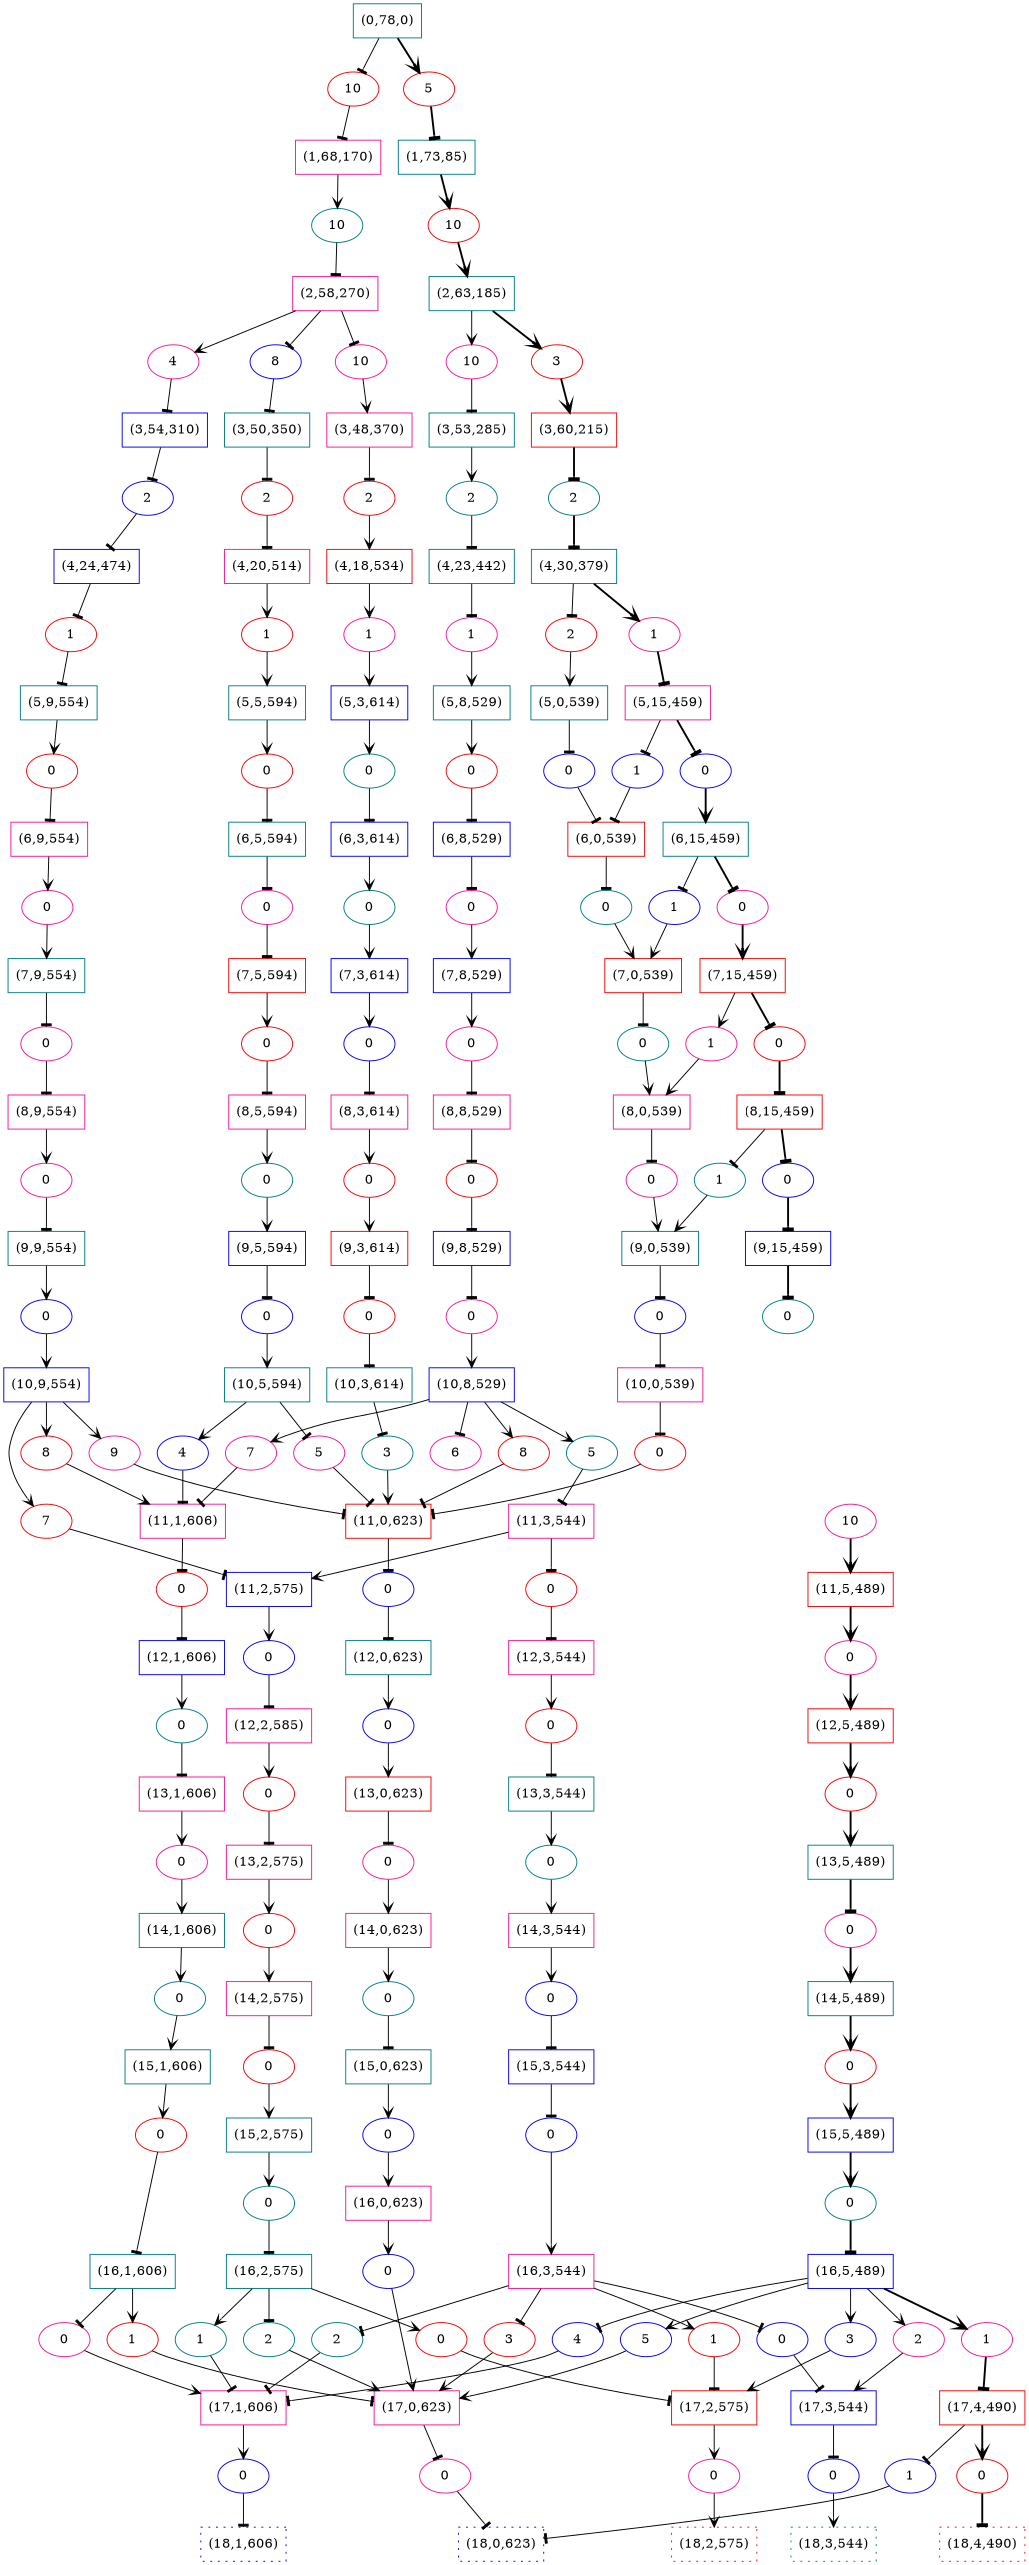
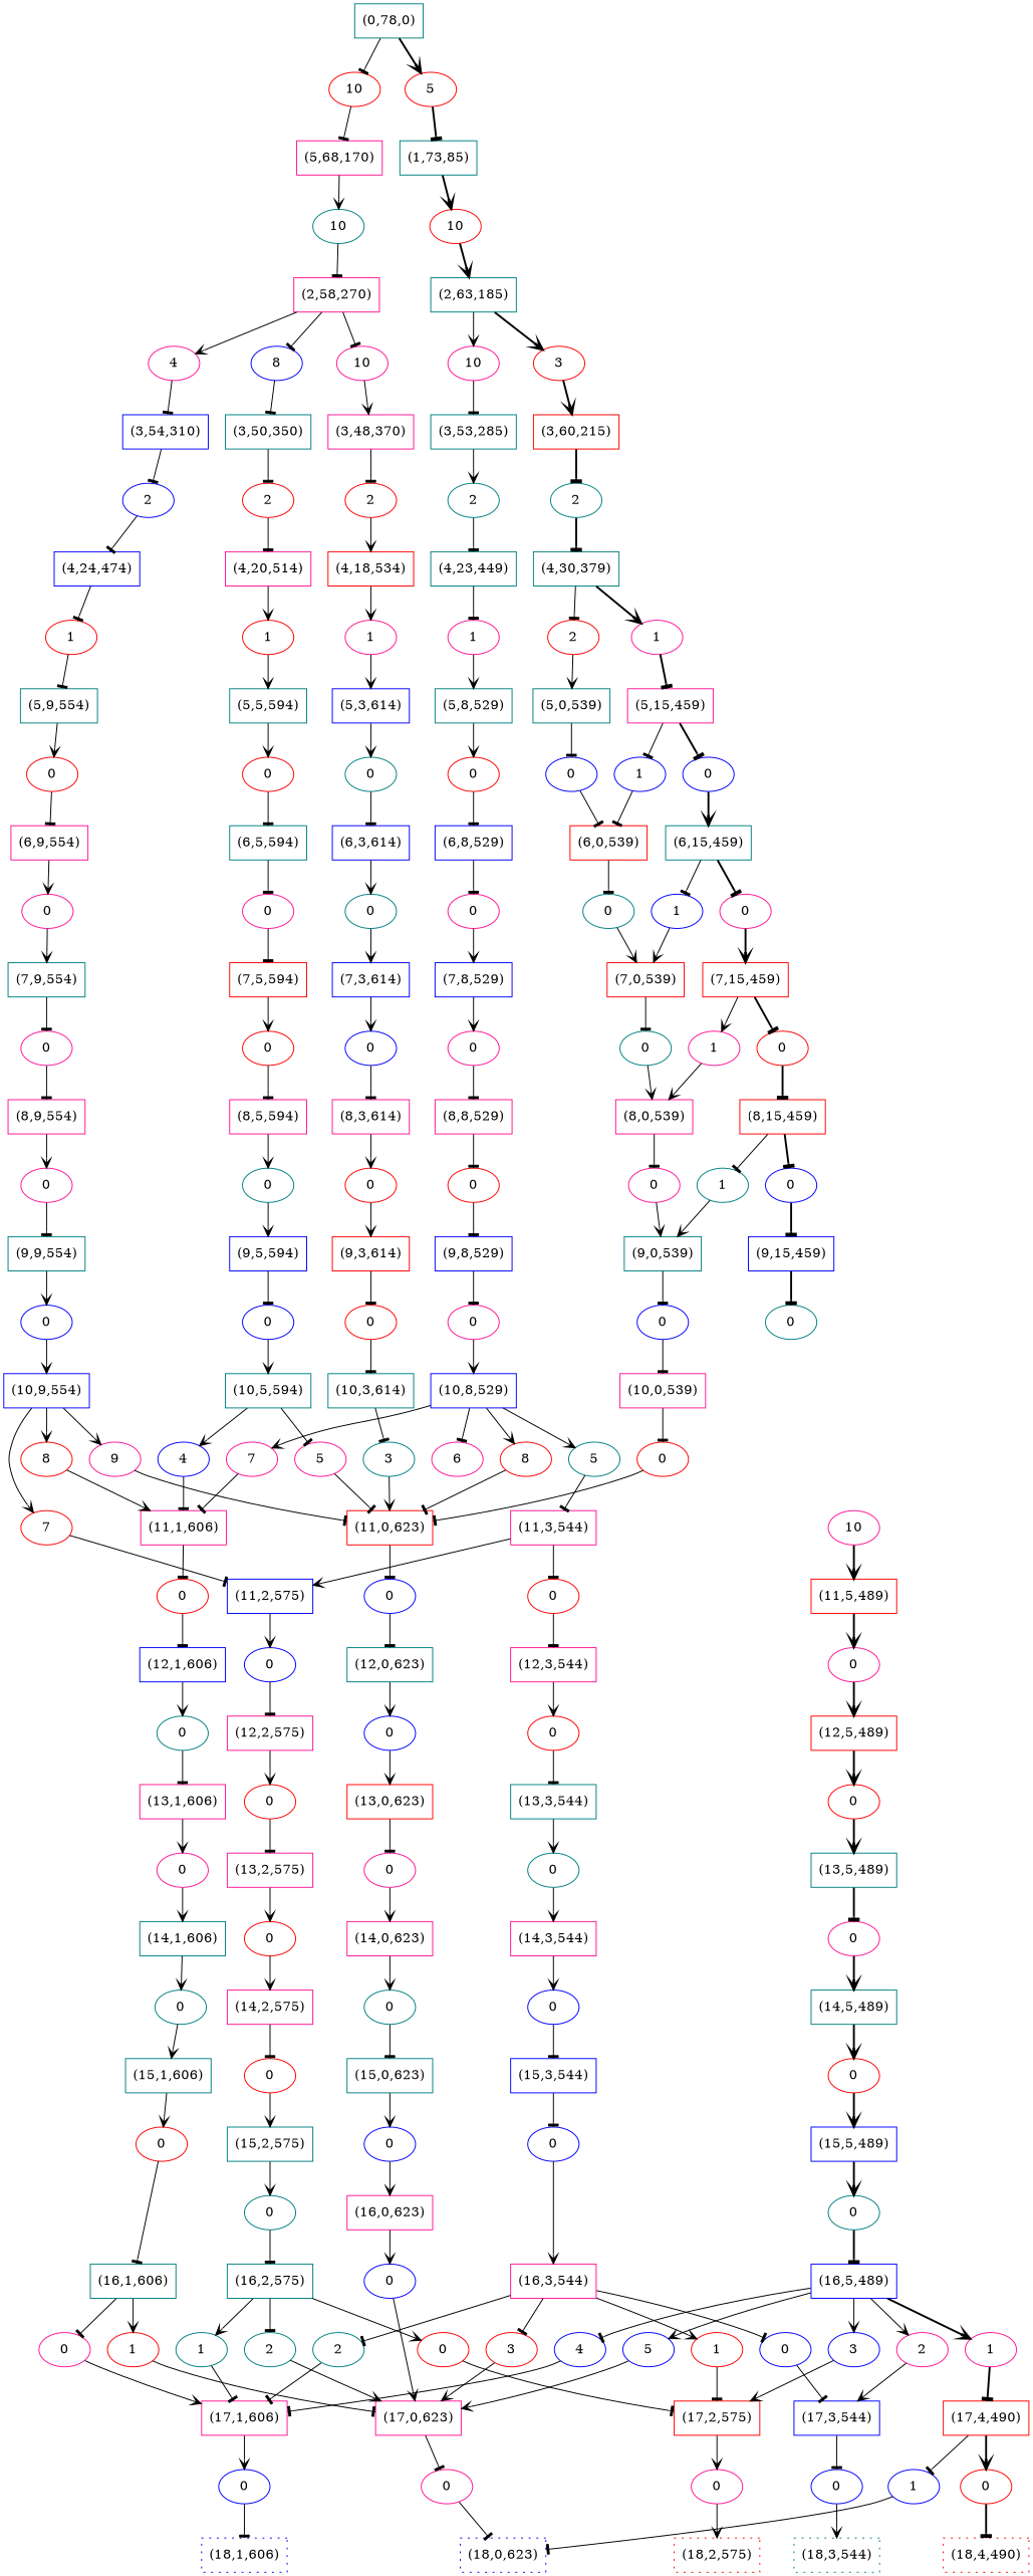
  digraph {
    node [color=deeppink]
    edge [arrowhead=tee]
    n1 [color=teal label="(0,78,0)" shape=box]
    n2 [color=red label=10]
    n3 [color=red label=5]
-   n4 [label="(1,68,170)" shape=box]
+   n4 [label="(5,68,170)" shape=box]
    n5 [color=teal label="(1,73,85)" shape=box]
    n6 [color=teal label=10]
    n7 [label="(2,58,270)" shape=box]
    n8 [label=10]
    n9 [color=blue label=8]
    n10 [label=4]
    n11 [label="(3,48,370)" shape=box]
    n12 [color=teal label="(3,50,350)" shape=box]
    n13 [color=blue label="(3,54,310)" shape=box]
    n14 [color=red label=2]
    n15 [color=red label="(4,18,534)" shape=box]
    n16 [label=1]
    n17 [color=blue label="(5,3,614)" shape=box]
    n18 [color=teal label=0]
    n19 [color=blue label="(6,3,614)" shape=box]
    n20 [color=teal label=0]
    n21 [color=blue label="(7,3,614)" shape=box]
    n22 [color=blue label=0]
    n23 [label="(8,3,614)" shape=box]
    n24 [color=red label=0]
    n25 [color=red label="(9,3,614)" shape=box]
    n26 [color=red label=0]
    n27 [color=teal label="(10,3,614)" shape=box]
    n28 [color=teal label=3]
    n29 [color=red label="(11,0,623)" shape=box]
    n30 [color=blue label=0]
    n31 [color=teal label="(12,0,623)" shape=box]
    n32 [color=blue label=0]
    n33 [color=red label="(13,0,623)" shape=box]
    n34 [label=0]
    n35 [label="(14,0,623)" shape=box]
    n36 [color=teal label=0]
    n37 [color=teal label="(15,0,623)" shape=box]
    n38 [color=blue label=0]
    n39 [label="(16,0,623)" shape=box]
    n40 [color=blue label=0]
    n41 [label="(17,0,623)" shape=box]
    n42 [label=0]
    n43 [color=blue label="(18,0,623)" shape=box style=dotted]
    n44 [color=red label=2]
    n45 [label="(4,20,514)" shape=box]
    n46 [color=red label=1]
    n47 [color=teal label="(5,5,594)" shape=box]
    n48 [color=red label=0]
    n49 [color=teal label="(6,5,594)" shape=box]
    n50 [label=0]
    n51 [color=red label="(7,5,594)" shape=box]
    n52 [color=red label=0]
    n53 [label="(8,5,594)" shape=box]
    n54 [color=teal label=0]
    n55 [color=blue label="(9,5,594)" shape=box]
    n56 [color=blue label=0]
    n57 [color=teal label="(10,5,594)" shape=box]
    n58 [label=5]
    n59 [color=blue label=4]
    n60 [label="(11,1,606)" shape=box]
    n61 [color=red label=0]
    n62 [color=blue label="(12,1,606)" shape=box]
    n63 [color=teal label=0]
    n64 [label="(13,1,606)" shape=box]
    n65 [label=0]
    n66 [color=teal label="(14,1,606)" shape=box]
    n67 [color=teal label=0]
    n68 [color=teal label="(15,1,606)" shape=box]
    n69 [color=red label=0]
    n70 [color=teal label="(16,1,606)" shape=box]
    n71 [color=red label=1]
    n72 [label=0]
    n73 [label="(17,1,606)" shape=box]
    n74 [color=blue label=0]
    n75 [color=blue label="(18,1,606)" shape=box style=dotted]
    n76 [color=blue label=2]
    n77 [color=blue label="(4,24,474)" shape=box]
    n78 [color=red label=1]
    n79 [color=teal label="(5,9,554)" shape=box]
    n80 [color=red label=0]
    n81 [label="(6,9,554)" shape=box]
    n82 [label=0]
    n83 [color=teal label="(7,9,554)" shape=box]
    n84 [label=0]
    n85 [label="(8,9,554)" shape=box]
    n86 [label=0]
    n87 [color=teal label="(9,9,554)" shape=box]
    n88 [color=blue label=0]
    n89 [color=blue label="(10,9,554)" shape=box]
    n90 [label=9]
    n91 [color=red label=8]
    n92 [color=red label=7]
    n93 [color=blue label="(11,2,575)" shape=box]
    n94 [color=blue label=0]
-   n95 [label="(12,2,585)" shape=box]
+   n95 [label="(12,2,575)" shape=box]
    n96 [color=red label=0]
    n97 [label="(13,2,575)" shape=box]
    n98 [color=red label=0]
    n99 [label="(14,2,575)" shape=box]
    n100 [color=red label=0]
    n101 [color=teal label="(15,2,575)" shape=box]
    n102 [color=teal label=0]
    n103 [color=teal label="(16,2,575)" shape=box]
    n104 [color=teal label=2]
    n105 [color=teal label=1]
    n106 [color=red label=0]
    n107 [color=red label="(17,2,575)" shape=box]
    n108 [label=0]
    n109 [color=red label="(18,2,575)" shape=box style=dotted]
    n110 [color=red label=10]
    n111 [color=teal label="(2,63,185)" shape=box]
    n112 [label=10]
    n113 [color=red label=3]
    n114 [color=teal label="(3,53,285)" shape=box]
    n115 [color=red label="(3,60,215)" shape=box]
    n116 [color=teal label=2]
-   n117 [color=teal label="(4,23,442)" shape=box]
+   n117 [color=teal label="(4,23,449)" shape=box]
    n118 [label=1]
    n119 [color=teal label="(5,8,529)" shape=box]
    n120 [color=red label=0]
    n121 [color=blue label="(6,8,529)" shape=box]
    n122 [label=0]
    n123 [color=blue label="(7,8,529)" shape=box]
    n124 [label=0]
    n125 [label="(8,8,529)" shape=box]
    n126 [color=red label=0]
    n127 [color=blue label="(9,8,529)" shape=box]
    n128 [label=0]
    n129 [color=blue label="(10,8,529)" shape=box]
    n130 [color=red label=8]
    n131 [label=7]
    n132 [label=6]
    n133 [color=teal label=5]
    n134 [label="(11,3,544)" shape=box]
    n135 [color=red label=0]
    n136 [label="(12,3,544)" shape=box]
    n137 [color=red label=0]
    n138 [color=teal label="(13,3,544)" shape=box]
    n139 [color=teal label=0]
    n140 [label="(14,3,544)" shape=box]
    n141 [color=blue label=0]
    n142 [color=blue label="(15,3,544)" shape=box]
    n143 [color=blue label=0]
    n144 [label="(16,3,544)" shape=box]
    n145 [color=red label=3]
    n146 [color=teal label=2]
    n147 [color=red label=1]
    n148 [color=blue label=0]
    n149 [color=blue label="(17,3,544)" shape=box]
    n150 [color=blue label=0]
    n151 [color=teal label="(18,3,544)" shape=box style=dotted]
    n152 [color=teal label=2]
    n153 [color=teal label="(4,30,379)" shape=box]
    n154 [color=red label=2]
    n155 [label=1]
    n156 [color=teal label="(5,0,539)" shape=box]
    n157 [label="(5,15,459)" shape=box]
    n158 [color=blue label=0]
    n159 [color=red label="(6,0,539)" shape=box]
    n160 [color=teal label=0]
    n161 [color=red label="(7,0,539)" shape=box]
    n162 [color=teal label=0]
    n163 [label="(8,0,539)" shape=box]
    n164 [label=0]
    n165 [color=teal label="(9,0,539)" shape=box]
    n166 [color=blue label=0]
    n167 [label="(10,0,539)" shape=box]
    n168 [color=red label=0]
    n169 [color=blue label=1]
    n170 [color=blue label=0]
    n171 [color=teal label="(6,15,459)" shape=box]
    n172 [color=blue label=1]
    n173 [label=0]
    n174 [color=red label="(7,15,459)" shape=box]
    n175 [label=1]
    n176 [color=red label=0]
    n177 [color=red label="(8,15,459)" shape=box]
    n178 [color=teal label=1]
    n179 [color=blue label=0]
    n180 [color=blue label="(9,15,459)" shape=box]
    n181 [color=teal label=0]
    n182 [label=10]
    n183 [color=red label="(11,5,489)" shape=box]
    n184 [label=0]
    n185 [color=red label="(12,5,489)" shape=box]
    n186 [color=red label=0]
    n187 [color=teal label="(13,5,489)" shape=box]
    n188 [label=0]
    n189 [color=teal label="(14,5,489)" shape=box]
    n190 [color=red label=0]
    n191 [color=blue label="(15,5,489)" shape=box]
    n192 [color=teal label=0]
    n193 [color=blue label="(16,5,489)" shape=box]
    n194 [color=blue label=5]
    n195 [color=blue label=4]
    n196 [color=blue label=3]
    n197 [label=2]
    n198 [label=1]
    n199 [color=red label="(17,4,490)" shape=box]
    n200 [color=blue label=1]
    n201 [color=red label=0]
    n202 [color=red label="(18,4,490)" shape=box style=dotted]
    n1 -> n2
    n1 -> n3 [arrowhead=vee style=bold]
    n2 -> n4
    n3 -> n5 [style=bold]
    n4 -> n6 [arrowhead=vee]
    n5 -> n110 [arrowhead=vee style=bold]
    n6 -> n7
    n7 -> n8
    n7 -> n9
    n7 -> n10 [arrowhead=vee]
    n8 -> n11 [arrowhead=vee]
    n9 -> n12
    n10 -> n13
    n11 -> n14
    n12 -> n44
    n13 -> n76
    n14 -> n15 [arrowhead=vee]
    n15 -> n16 [arrowhead=vee]
    n16 -> n17 [arrowhead=vee]
    n17 -> n18 [arrowhead=vee]
    n18 -> n19
    n19 -> n20 [arrowhead=vee]
    n20 -> n21 [arrowhead=vee]
    n21 -> n22 [arrowhead=vee]
    n22 -> n23
    n23 -> n24 [arrowhead=vee]
    n24 -> n25 [arrowhead=vee]
    n25 -> n26
    n26 -> n27
    n27 -> n28
    n28 -> n29 [arrowhead=vee]
    n29 -> n30
    n30 -> n31
    n31 -> n32 [arrowhead=vee]
    n32 -> n33 [arrowhead=vee]
    n33 -> n34
    n34 -> n35 [arrowhead=vee]
    n35 -> n36 [arrowhead=vee]
    n36 -> n37
    n37 -> n38 [arrowhead=vee]
    n38 -> n39 [arrowhead=vee]
    n39 -> n40 [arrowhead=vee]
    n40 -> n41 [arrowhead=vee]
    n41 -> n42
    n42 -> n43
    n44 -> n45
    n45 -> n46 [arrowhead=vee]
    n46 -> n47 [arrowhead=vee]
    n47 -> n48 [arrowhead=vee]
    n48 -> n49
    n49 -> n50
    n50 -> n51
    n51 -> n52 [arrowhead=vee]
    n52 -> n53
    n53 -> n54 [arrowhead=vee]
    n54 -> n55 [arrowhead=vee]
    n55 -> n56
    n56 -> n57 [arrowhead=vee]
    n57 -> n58
    n57 -> n59 [arrowhead=vee]
    n58 -> n29
    n59 -> n60
    n60 -> n61
    n61 -> n62
    n62 -> n63 [arrowhead=vee]
    n63 -> n64
    n64 -> n65 [arrowhead=vee]
    n65 -> n66 [arrowhead=vee]
    n66 -> n67 [arrowhead=vee]
    n67 -> n68 [arrowhead=vee]
    n68 -> n69 [arrowhead=vee]
    n69 -> n70
    n70 -> n71 [arrowhead=vee]
    n70 -> n72
    n71 -> n41
    n72 -> n73 [arrowhead=vee]
    n73 -> n74 [arrowhead=vee]
    n74 -> n75
    n76 -> n77
    n77 -> n78
    n78 -> n79
    n79 -> n80 [arrowhead=vee]
    n80 -> n81
    n81 -> n82 [arrowhead=vee]
    n82 -> n83 [arrowhead=vee]
    n83 -> n84
    n84 -> n85
    n85 -> n86 [arrowhead=vee]
    n86 -> n87
    n87 -> n88 [arrowhead=vee]
    n88 -> n89 [arrowhead=vee]
    n89 -> n90 [arrowhead=vee]
    n89 -> n91 [arrowhead=vee]
    n89 -> n92 [arrowhead=vee]
    n90 -> n29
    n91 -> n60 [arrowhead=vee]
    n92 -> n93
    n93 -> n94 [arrowhead=vee]
    n94 -> n95
    n95 -> n96 [arrowhead=vee]
    n96 -> n97
    n97 -> n98 [arrowhead=vee]
    n98 -> n99 [arrowhead=vee]
    n99 -> n100
    n100 -> n101 [arrowhead=vee]
    n101 -> n102 [arrowhead=vee]
    n102 -> n103
    n103 -> n104
    n103 -> n105 [arrowhead=vee]
    n103 -> n106 [arrowhead=vee]
    n104 -> n41 [arrowhead=vee]
    n105 -> n73
    n106 -> n107
    n107 -> n108 [arrowhead=vee]
    n108 -> n109 [arrowhead=vee]
    n110 -> n111 [arrowhead=vee style=bold]
    n111 -> n112 [arrowhead=vee]
    n111 -> n113 [arrowhead=vee style=bold]
    n112 -> n114
    n113 -> n115 [arrowhead=vee style=bold]
    n114 -> n116 [arrowhead=vee]
    n115 -> n152 [style=bold]
    n116 -> n117
    n117 -> n118
    n118 -> n119 [arrowhead=vee]
    n119 -> n120 [arrowhead=vee]
    n120 -> n121
    n121 -> n122
    n122 -> n123 [arrowhead=vee]
    n123 -> n124 [arrowhead=vee]
    n124 -> n125
    n125 -> n126
    n126 -> n127
    n127 -> n128
    n128 -> n129 [arrowhead=vee]
    n129 -> n130 [arrowhead=vee]
    n129 -> n131 [arrowhead=vee]
    n129 -> n132
    n129 -> n133 [arrowhead=vee]
    n130 -> n29
    n131 -> n60
    n133 -> n134
    n134 -> n93 [arrowhead=vee]
    n134 -> n135
    n135 -> n136
    n136 -> n137 [arrowhead=vee]
    n137 -> n138
    n138 -> n139 [arrowhead=vee]
    n139 -> n140 [arrowhead=vee]
    n140 -> n141 [arrowhead=vee]
    n141 -> n142
    n142 -> n143
    n143 -> n144 [arrowhead=vee]
    n144 -> n145
    n144 -> n146
    n144 -> n147 [arrowhead=vee]
    n144 -> n148
    n145 -> n41 [arrowhead=vee]
    n146 -> n73
    n147 -> n107
    n148 -> n149
    n149 -> n150
    n150 -> n151 [arrowhead=vee]
    n152 -> n153 [style=bold]
    n153 -> n154
    n153 -> n155 [arrowhead=vee style=bold]
    n154 -> n156 [arrowhead=vee]
    n155 -> n157 [style=bold]
    n156 -> n158
    n157 -> n169
    n157 -> n170 [style=bold]
    n158 -> n159
    n159 -> n160
    n160 -> n161 [arrowhead=vee]
    n161 -> n162
    n162 -> n163 [arrowhead=vee]
    n163 -> n164
    n164 -> n165 [arrowhead=vee]
    n165 -> n166
    n166 -> n167
    n167 -> n168
    n168 -> n29
    n169 -> n159
    n170 -> n171 [arrowhead=vee style=bold]
    n171 -> n172
    n171 -> n173 [style=bold]
    n172 -> n161 [arrowhead=vee]
    n173 -> n174 [arrowhead=vee style=bold]
    n174 -> n175 [arrowhead=vee]
    n174 -> n176 [style=bold]
    n175 -> n163 [arrowhead=vee]
    n176 -> n177 [style=bold]
    n177 -> n178
    n177 -> n179 [style=bold]
    n178 -> n165 [arrowhead=vee]
    n179 -> n180 [style=bold]
    n180 -> n181 [style=bold]
    n182 -> n183 [arrowhead=vee style=bold]
    n183 -> n184 [arrowhead=vee style=bold]
    n184 -> n185 [arrowhead=vee style=bold]
    n185 -> n186 [arrowhead=vee style=bold]
    n186 -> n187 [arrowhead=vee style=bold]
    n187 -> n188 [style=bold]
    n188 -> n189 [arrowhead=vee style=bold]
    n189 -> n190 [arrowhead=vee style=bold]
    n190 -> n191 [arrowhead=vee style=bold]
    n191 -> n192 [arrowhead=vee style=bold]
    n192 -> n193 [style=bold]
    n193 -> n194 [arrowhead=vee]
    n193 -> n195
    n193 -> n196 [arrowhead=vee]
    n193 -> n197 [arrowhead=vee]
    n193 -> n198 [arrowhead=vee style=bold]
    n194 -> n41 [arrowhead=vee]
    n195 -> n73
    n196 -> n107 [arrowhead=vee]
    n197 -> n149 [arrowhead=vee]
    n198 -> n199 [style=bold]
    n199 -> n200
    n199 -> n201 [arrowhead=vee style=bold]
    n200 -> n43
    n201 -> n202 [style=bold]
  }
